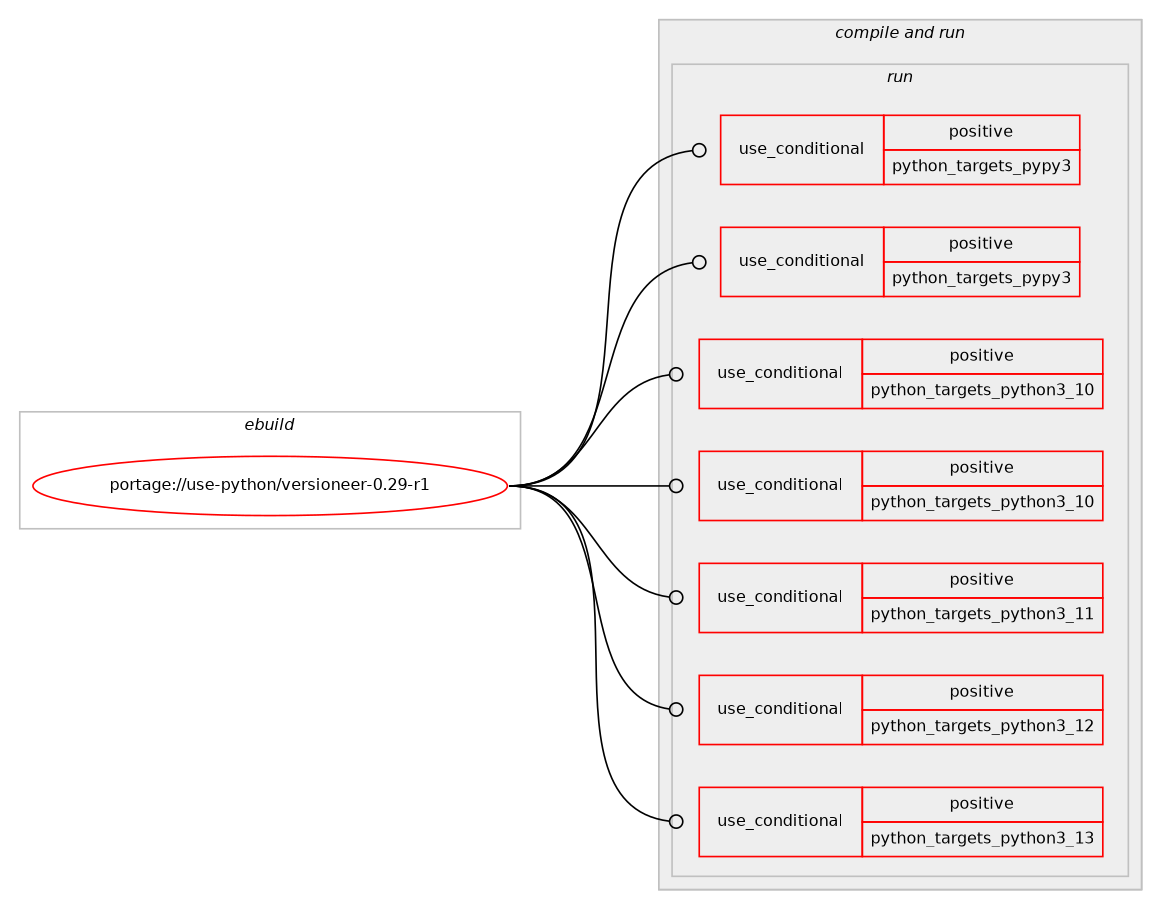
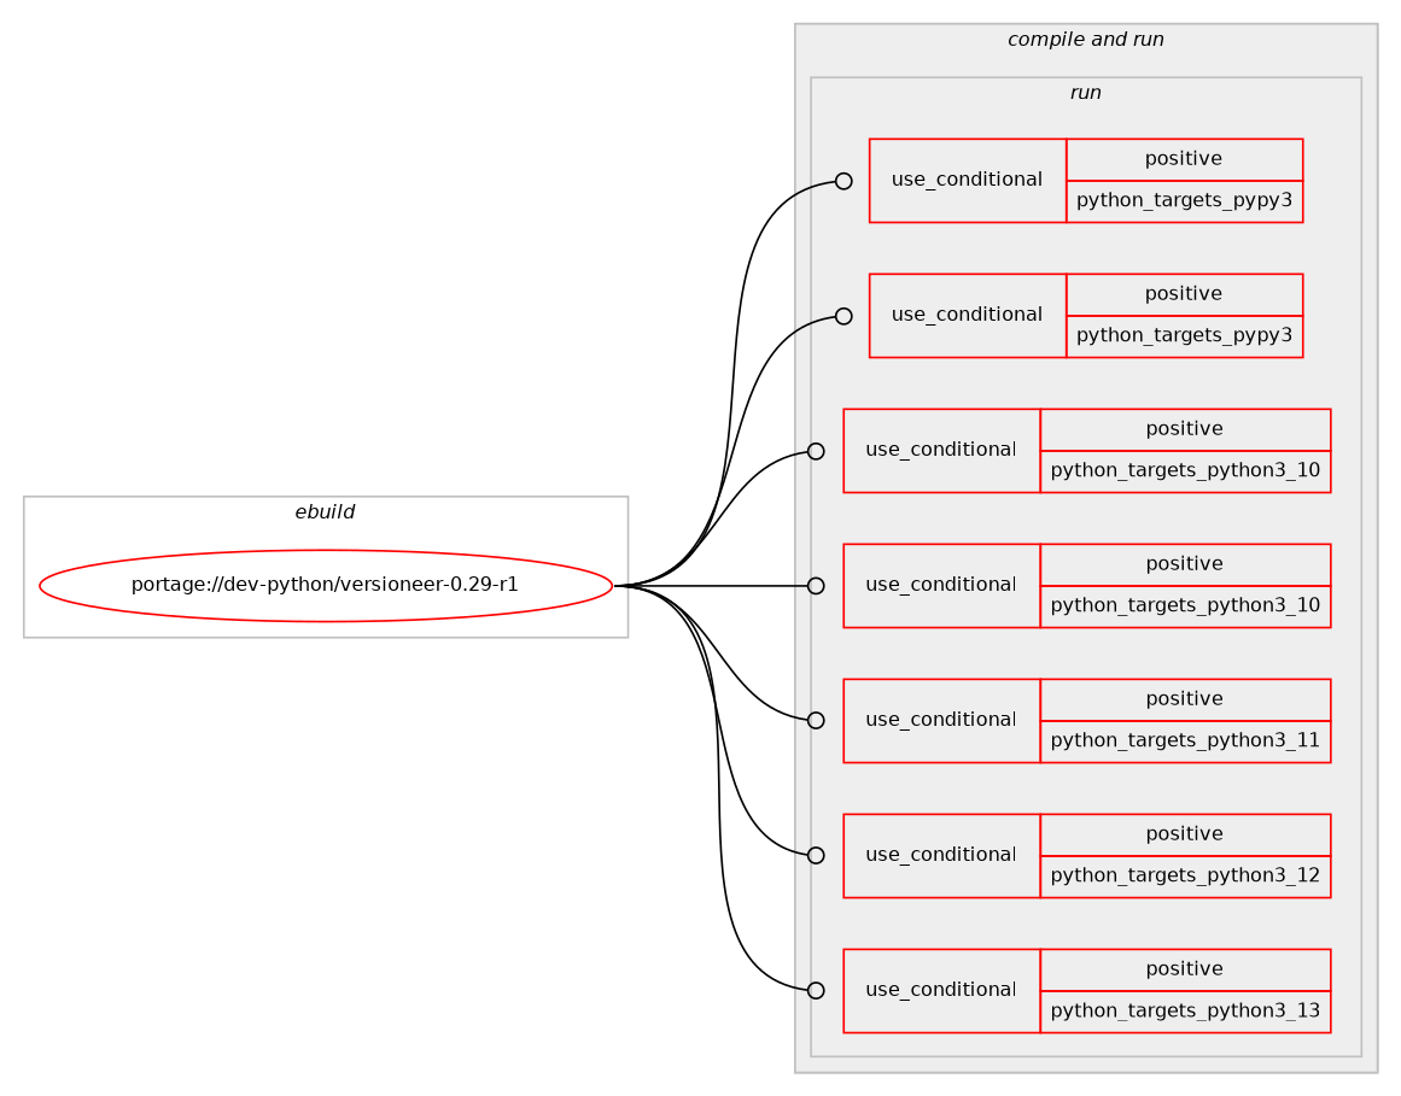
  digraph {
    compound=true
    concentrate=true
    fontname=Helvetica
    fontsize=10
    newrank=true
    rankdir=LR
    ranksep=1.5
    node [color=red fontname=Helvetica fontsize=10 shape=none]
    edge [arrowhead=odot headport=w style=solid tailport=e weight=20]
-   n1 [label="portage://use-python/versioneer-0.29-r1" width=4 shape=""]
+   n1 [label="portage://dev-python/versioneer-0.29-r1" width=4 shape=""]
    n2 [label=<<TABLE BORDER="0" CELLBORDER="1" CELLSPACING="0" CELLPADDING="4"><TR><TD ROWSPAN="3" CELLPADDING="10">use_conditional</TD></TR><TR><TD>positive</TD></TR><TR><TD>python_targets_pypy3</TD></TR></TABLE>>]
    n3 [label=<<TABLE BORDER="0" CELLBORDER="1" CELLSPACING="0" CELLPADDING="4"><TR><TD ROWSPAN="3" CELLPADDING="10">use_conditional</TD></TR><TR><TD>positive</TD></TR><TR><TD>python_targets_pypy3</TD></TR></TABLE>>]
    n4 [label=<<TABLE BORDER="0" CELLBORDER="1" CELLSPACING="0" CELLPADDING="4"><TR><TD ROWSPAN="3" CELLPADDING="10">use_conditional</TD></TR><TR><TD>positive</TD></TR><TR><TD>python_targets_python3_10</TD></TR></TABLE>>]
    n5 [label=<<TABLE BORDER="0" CELLBORDER="1" CELLSPACING="0" CELLPADDING="4"><TR><TD ROWSPAN="3" CELLPADDING="10">use_conditional</TD></TR><TR><TD>positive</TD></TR><TR><TD>python_targets_python3_10</TD></TR></TABLE>>]
    n6 [label=<<TABLE BORDER="0" CELLBORDER="1" CELLSPACING="0" CELLPADDING="4"><TR><TD ROWSPAN="3" CELLPADDING="10">use_conditional</TD></TR><TR><TD>positive</TD></TR><TR><TD>python_targets_python3_11</TD></TR></TABLE>>]
    n7 [label=<<TABLE BORDER="0" CELLBORDER="1" CELLSPACING="0" CELLPADDING="4"><TR><TD ROWSPAN="3" CELLPADDING="10">use_conditional</TD></TR><TR><TD>positive</TD></TR><TR><TD>python_targets_python3_12</TD></TR></TABLE>>]
    n8 [label=<<TABLE BORDER="0" CELLBORDER="1" CELLSPACING="0" CELLPADDING="4"><TR><TD ROWSPAN="3" CELLPADDING="10">use_conditional</TD></TR><TR><TD>positive</TD></TR><TR><TD>python_targets_python3_13</TD></TR></TABLE>>]
    subgraph cluster_1 {
      color=gray
      label=<<i>ebuild</i>>
      rank=same
      n1
    }
    subgraph cluster_2 {
      color=gray
      label=<<i>dependencies</i>>
      subgraph cluster_3 {
        color=gray
        fillcolor="#eeeeee"
        label=<<i>compile</i>>
        style=filled
      }
      subgraph cluster_4 {
        color=gray
        fillcolor="#eeeeee"
        label=<<i>compile and run</i>>
        style=filled
      }
      subgraph cluster_5 {
        color=gray
        fillcolor="#eeeeee"
        label=<<i>run</i>>
        style=filled
        subgraph sub_6 {
          color=gray
          fillcolor="#eeeeee"
          label=<<i>run</i>>
          style=filled
          n2
        }
        subgraph sub_7 {
          color=gray
          fillcolor="#eeeeee"
          label=<<i>run</i>>
          style=filled
          n3
        }
        subgraph sub_8 {
          color=gray
          fillcolor="#eeeeee"
          label=<<i>run</i>>
          style=filled
          n4
        }
        subgraph sub_9 {
          color=gray
          fillcolor="#eeeeee"
          label=<<i>run</i>>
          style=filled
          n5
        }
        subgraph sub_10 {
          color=gray
          fillcolor="#eeeeee"
          label=<<i>run</i>>
          style=filled
          n6
        }
        subgraph sub_11 {
          color=gray
          fillcolor="#eeeeee"
          label=<<i>run</i>>
          style=filled
          n7
        }
        subgraph sub_12 {
          color=gray
          fillcolor="#eeeeee"
          label=<<i>run</i>>
          style=filled
          n8
        }
      }
    }
    subgraph cluster_13 {
      color=gray
      label=<<i>candidates</i>>
      rank=same
    }
    n1 -> n2
    n1 -> n3
    n1 -> n4
    n1 -> n5
    n1 -> n6
    n1 -> n7
    n1 -> n8
  }
